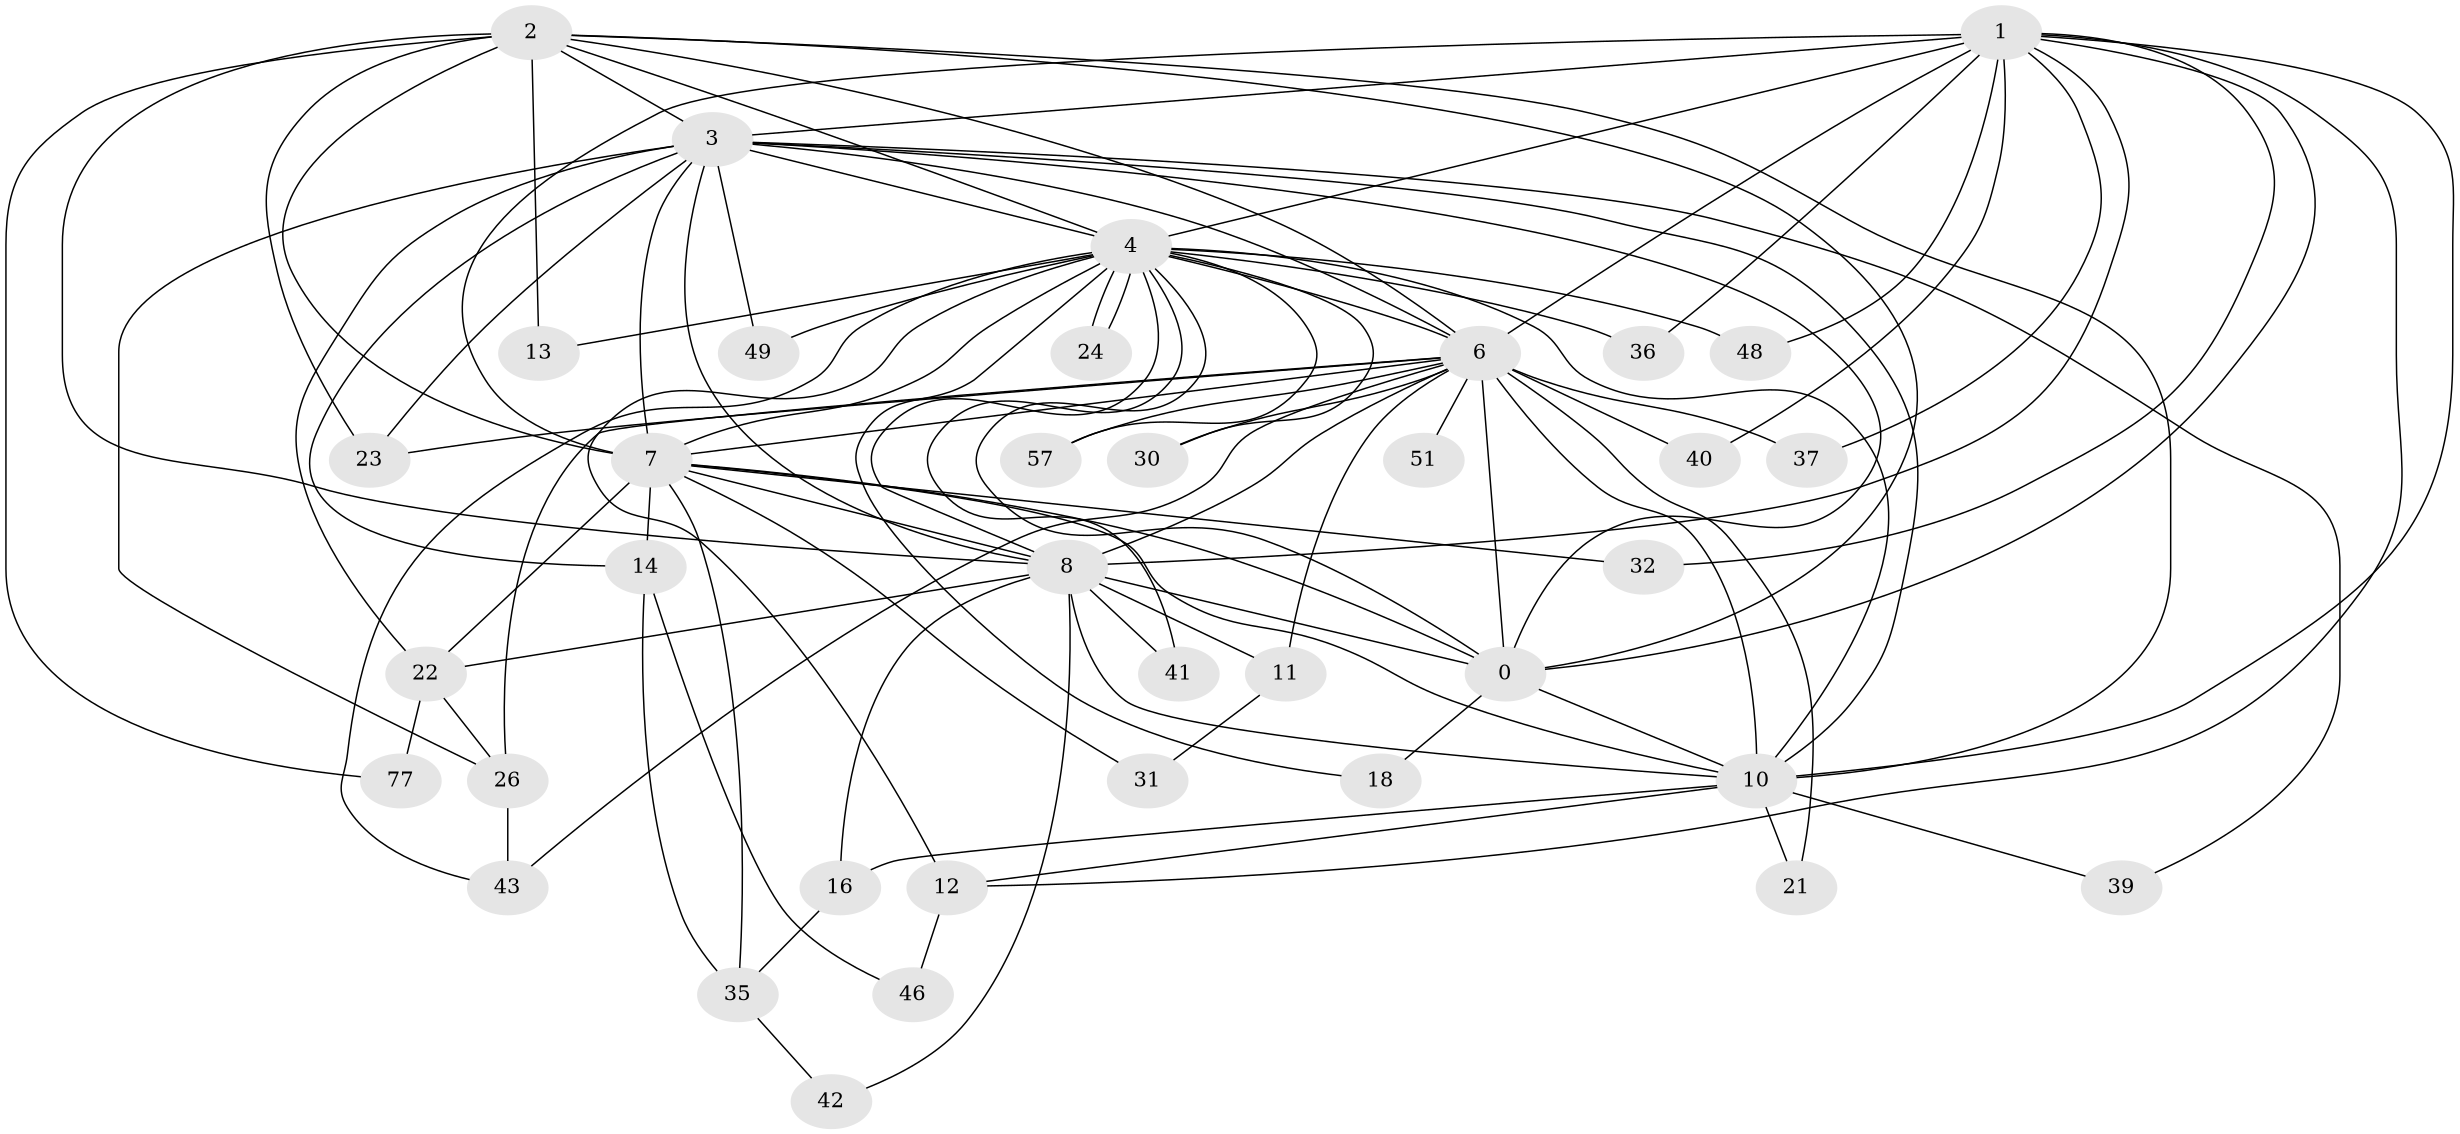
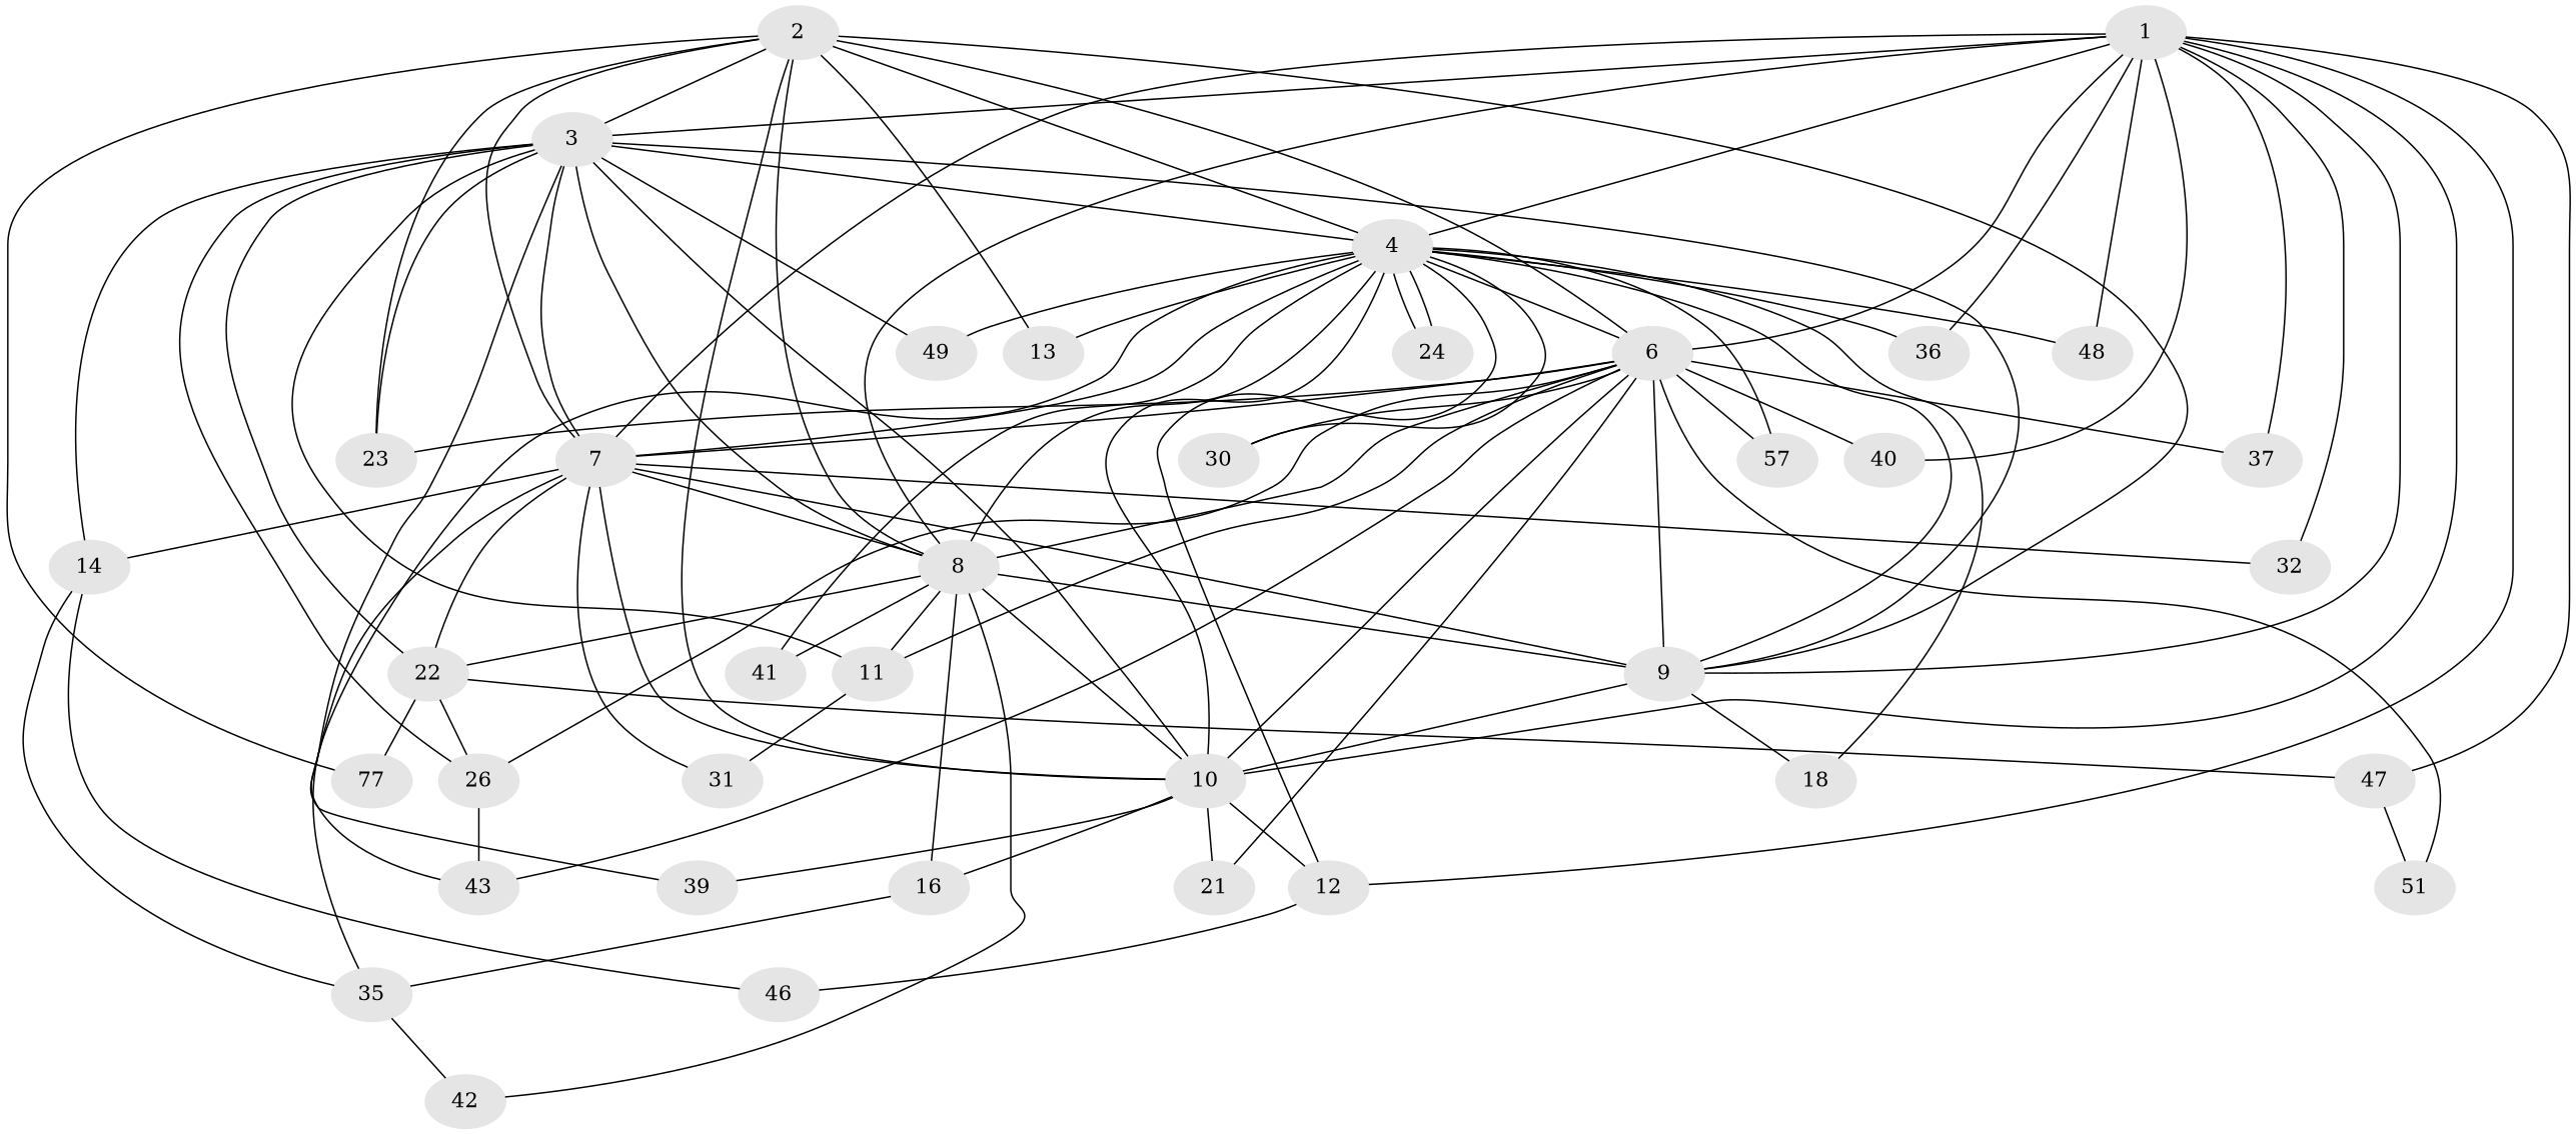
  graph {
    node [color=gray90 style=filled]
    1 [super="+33"]
    3 [super="+5"]
    4 [super="+20"]
    6 [super="+19"]
    7 [super="+15"]
    8 [super="+28"]
-   9 [super="+17" label=0]
+   9 [super="+17"]
    10 [super="+44"]
    12 [super="+55"]
    32
    36
    37
    40 [super="+54"]
+   47
    48
    2 [super="+50"]
    13
    23 [super="+29"]
    n19 [label=77]
    14 [super="+25"]
    22 [super="+57"]
    26 [super="+45"]
    39
    49
    18
    24
    30
    41
    43 [super="+56"]
    n30 [label=57]
    11
    21
    51
    31
    35 [super="+38"]
    16
    42
    46
    1 -- 3 [weight=2]
    1 -- 4
    1 -- 6
    1 -- 7
    1 -- 8
    1 -- 9
    1 -- 10
    1 -- 12
    1 -- 32
    1 -- 36
    1 -- 37
    1 -- 40
+   1 -- 47
    1 -- 48
    3 -- 4 [weight=2]
-   3 -- 6 [weight=2]
+   3 -- 11 [weight=2]
    3 -- 7 [weight=3]
    3 -- 8 [weight=2]
    3 -- 9 [weight=2]
    3 -- 10 [weight=2]
    3 -- 23
    3 -- 14 [weight=2]
    3 -- 22
    3 -- 26
    3 -- 39
    3 -- 49
    4 -- 6
    4 -- 7
    4 -- 8 [weight=2]
    4 -- 9
    4 -- 10
    4 -- 12
    4 -- 36
    4 -- 48
    4 -- 13
    4 -- 49
    4 -- 18
    4 -- 24
    4 -- 24
    4 -- 30
    4 -- 41
    4 -- 43
    4 -- n30
    6 -- 7
    6 -- 8 [weight=2]
    6 -- 9
    6 -- 10
    6 -- 37
    6 -- 40 [weight=2]
    6 -- 23
    6 -- 26
    6 -- 30
    6 -- 43
    6 -- n30
    6 -- 11
    6 -- 21
    6 -- 51
    7 -- 8
    7 -- 9
    7 -- 10
    7 -- 32
    7 -- 14
    7 -- 22
    7 -- 31
    7 -- 35
    8 -- 9 [weight=3]
    8 -- 10
    8 -- 22
    8 -- 41
    8 -- 11
    8 -- 16
    8 -- 42
    9 -- 10 [weight=2]
    9 -- 18
    10 -- 12
    10 -- 39
    10 -- 21
    10 -- 16
    12 -- 46
+   47 -- 51
    2 -- 3 [weight=2]
    2 -- 4
    2 -- 6
    2 -- 7
    2 -- 8 [weight=2]
    2 -- 9
    2 -- 10
    2 -- 13
    2 -- 23
    2 -- n19
    14 -- 35
    14 -- 46
+   22 -- 47
    22 -- n19
    22 -- 26
    26 -- 43
    11 -- 31
    35 -- 42
    16 -- 35
  }
